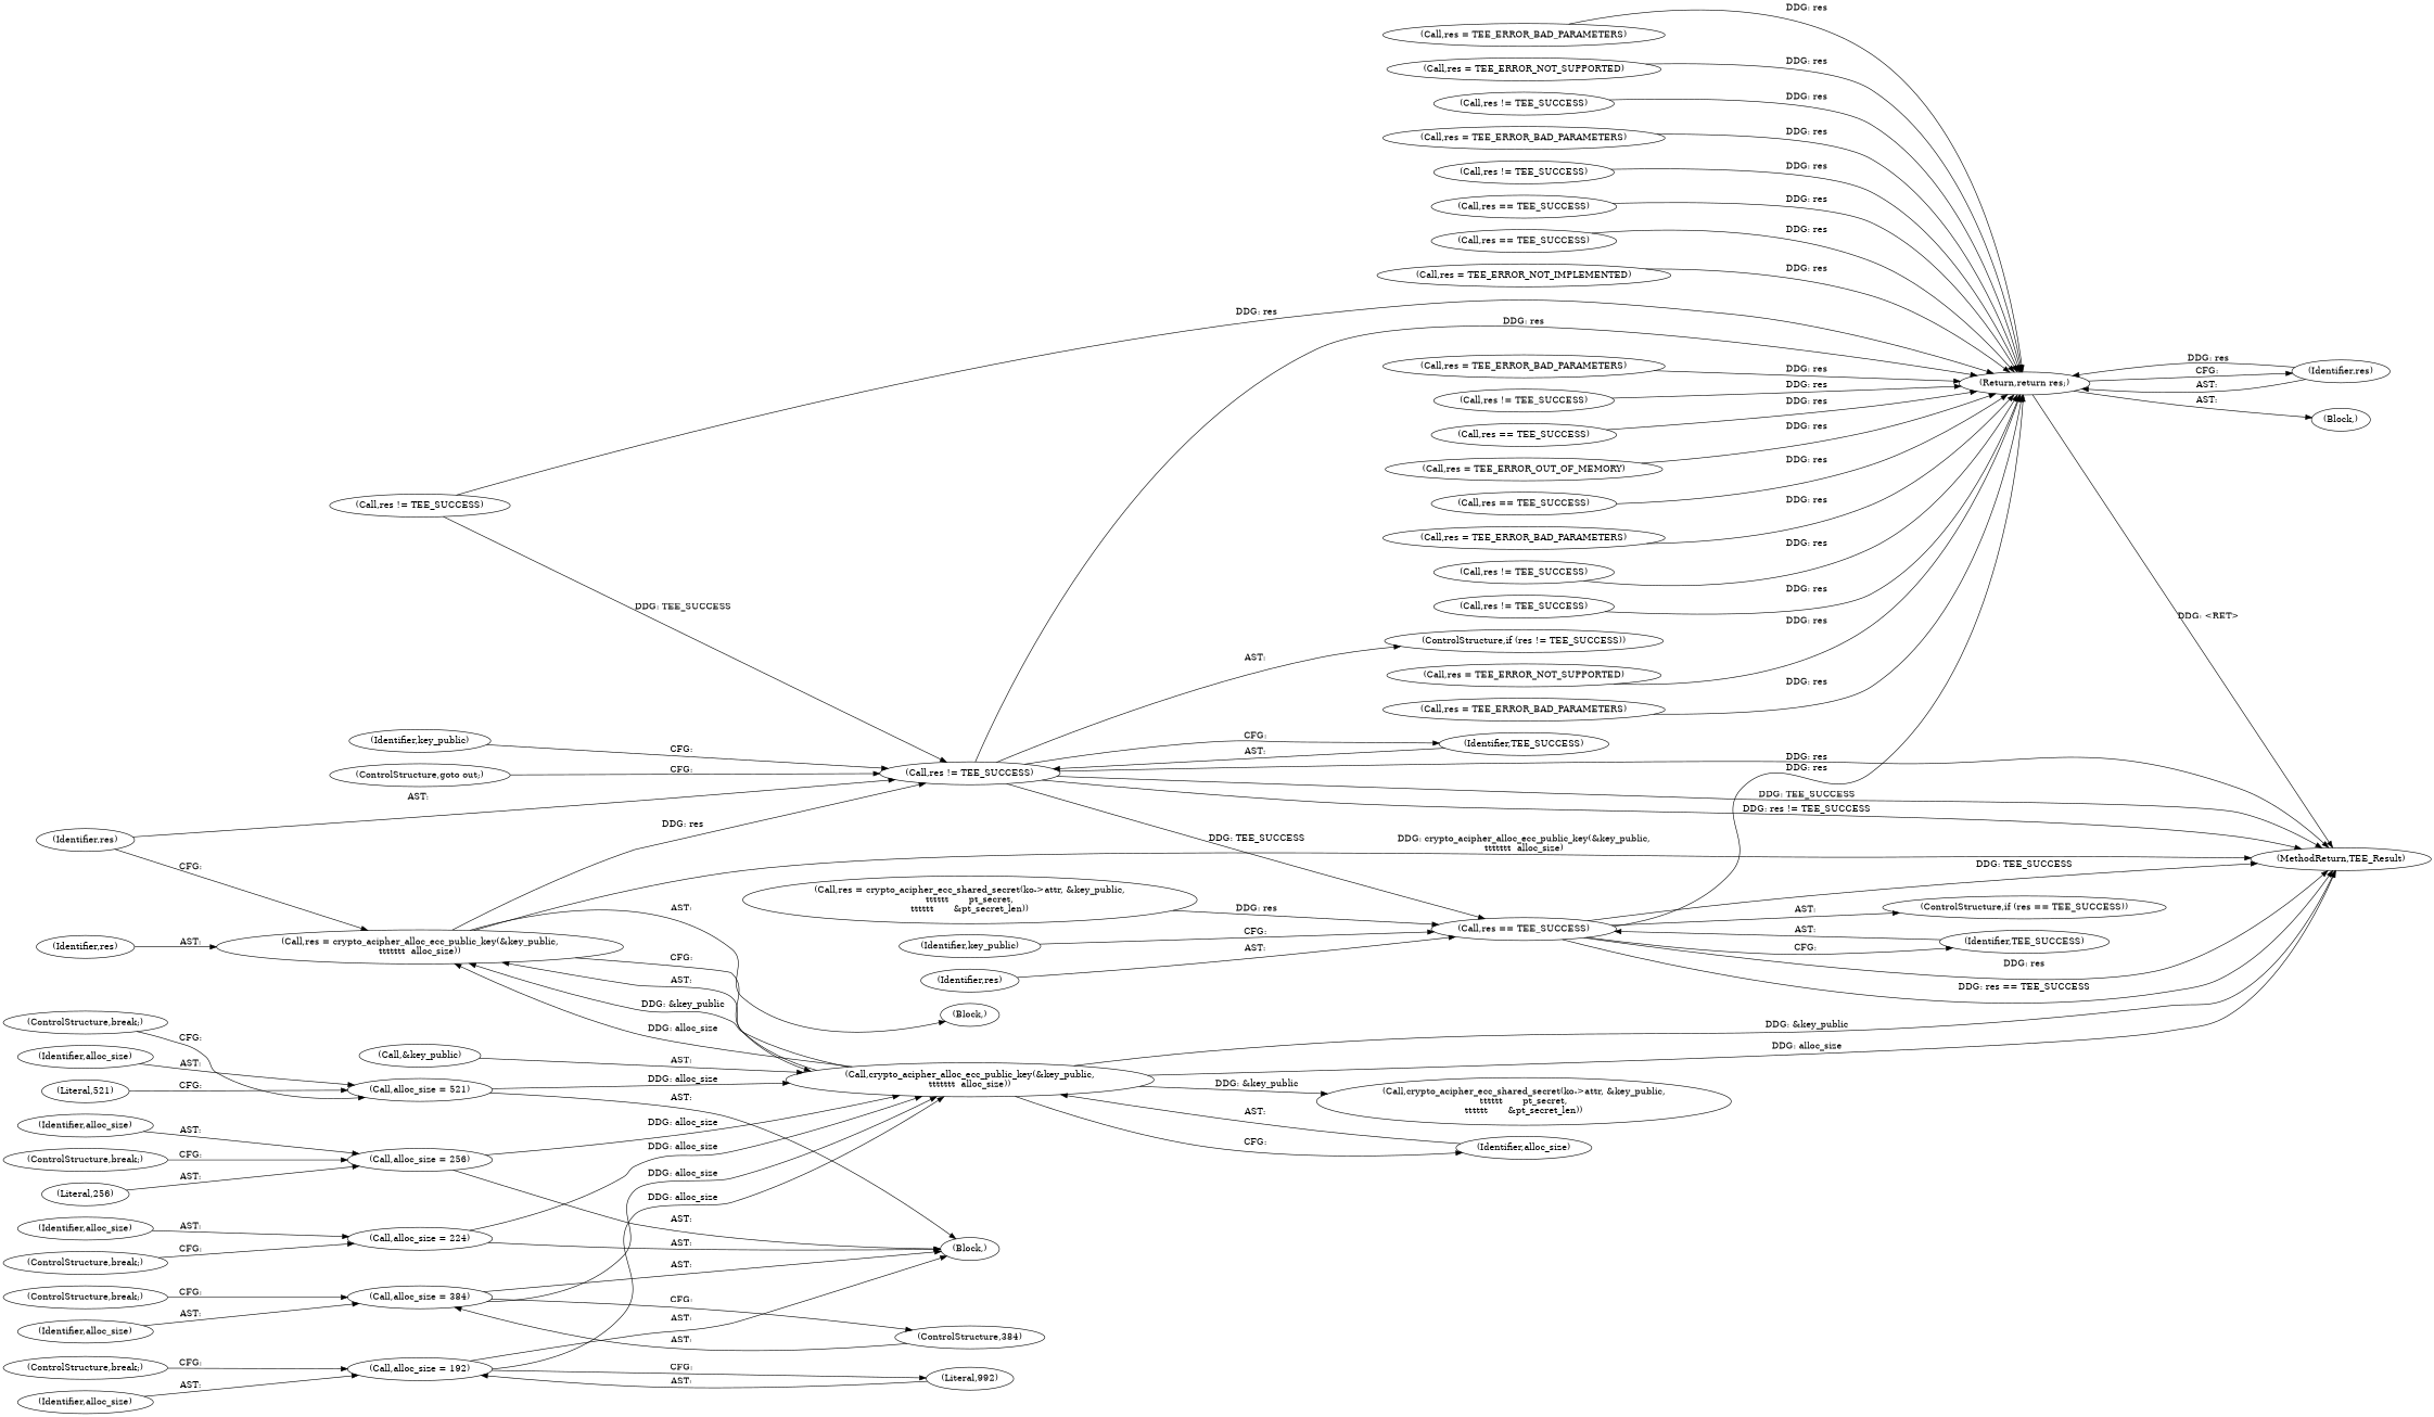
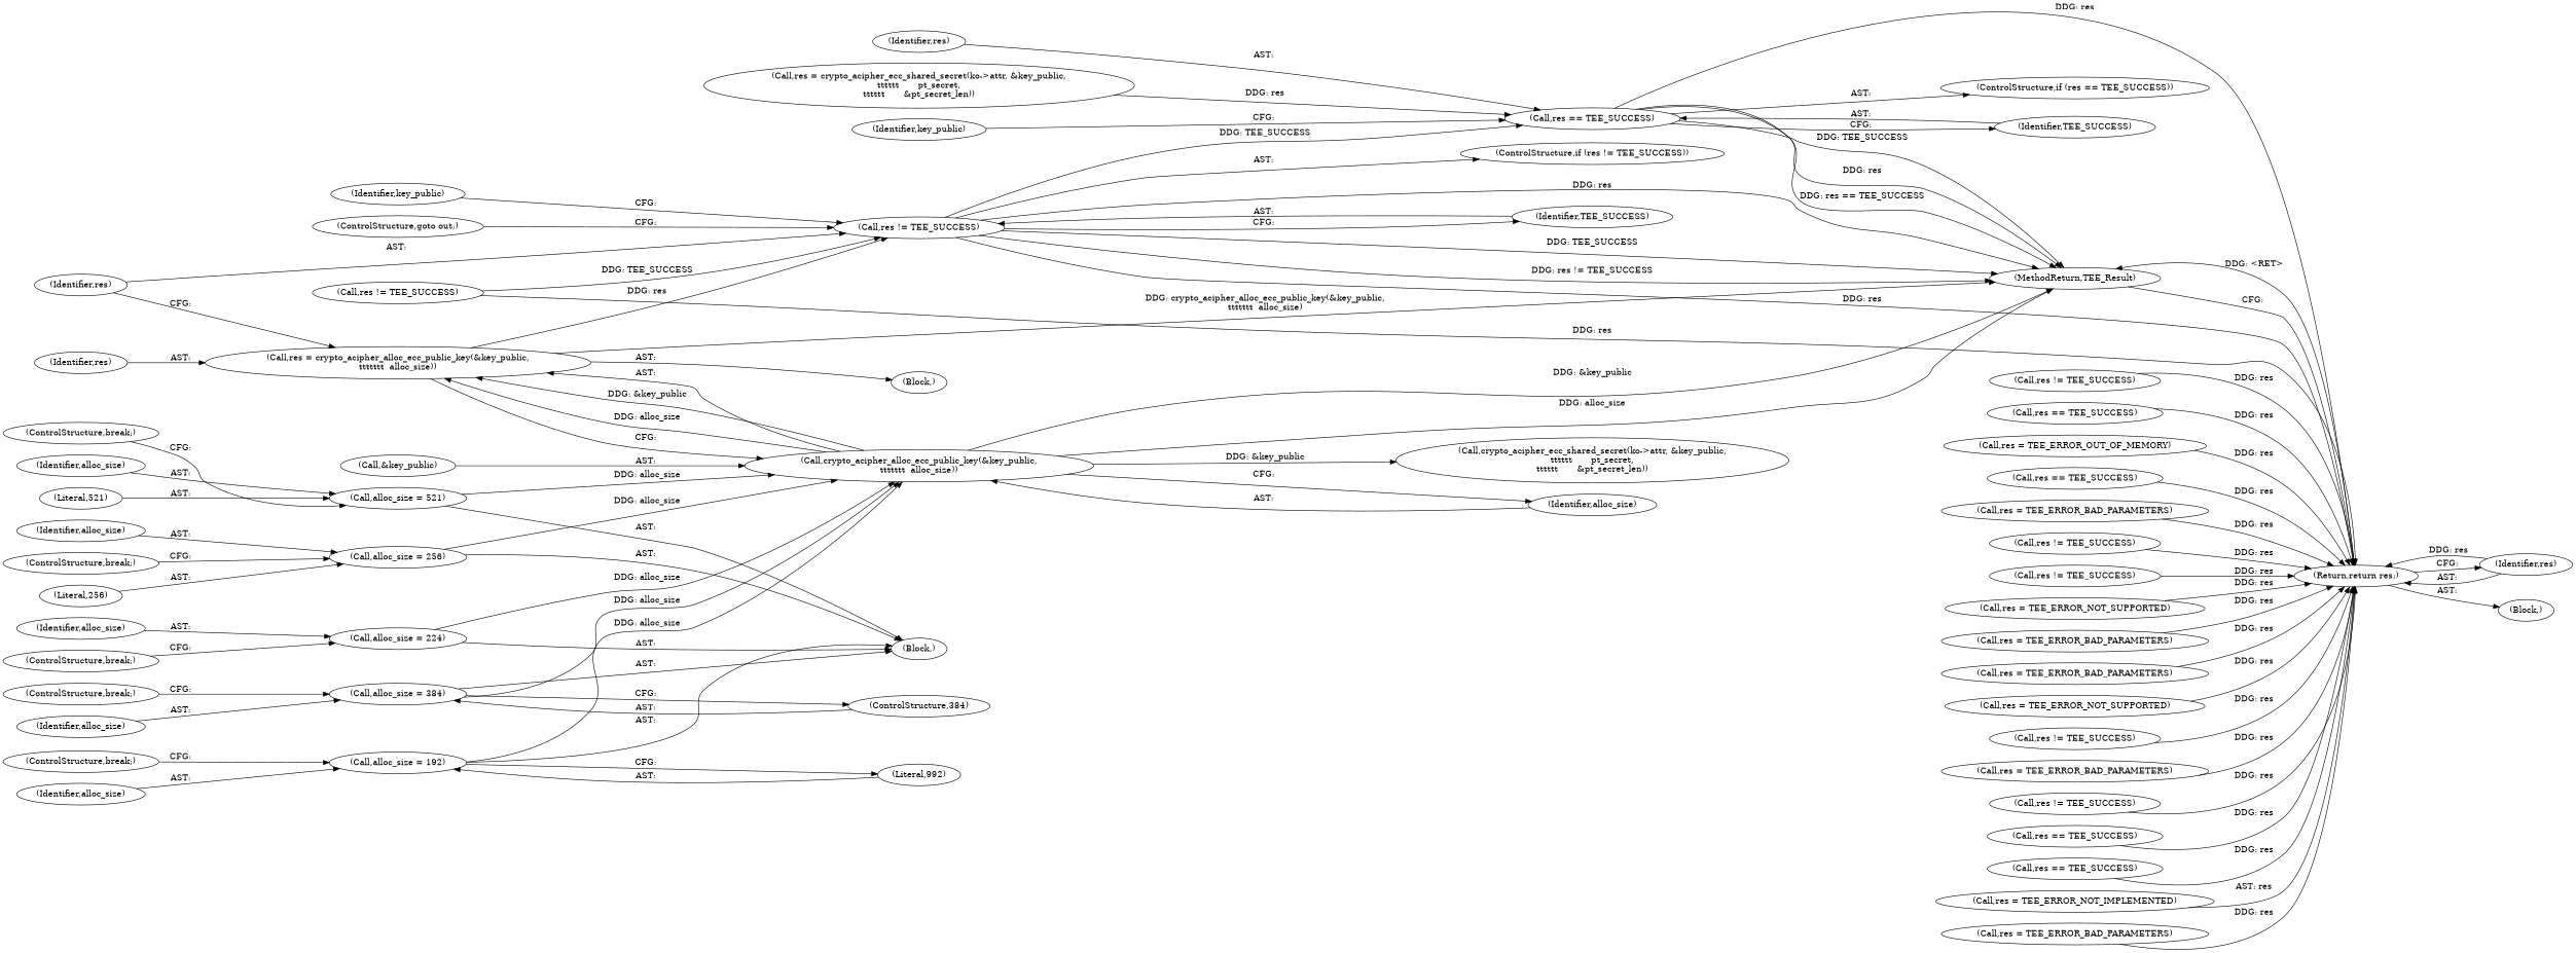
  digraph {
    rankdir=LR
    n1 [label="(Call,res = crypto_acipher_alloc_ecc_public_key(&key_public,\n\t\t\t\t\t\t\t  alloc_size))"]
    n2 [label="(Call,crypto_acipher_alloc_ecc_public_key(&key_public,\n\t\t\t\t\t\t\t  alloc_size))"]
    n3 [label="(Call,res != TEE_SUCCESS)"]
    n4 [label="(MethodReturn,TEE_Result)"]
    n5 [label="(Block,)"]
    n6 [label="(Identifier,alloc_size)"]
    n7 [label="(Call,crypto_acipher_ecc_shared_secret(ko->attr, &key_public,\n\t\t\t\t\t\t       pt_secret,\n\t\t\t\t\t\t       &pt_secret_len))"]
    n8 [label="(Call,res == TEE_SUCCESS)"]
    n9 [label="(Return,return res;)"]
    n10 [label="(Identifier,TEE_SUCCESS)"]
    n11 [label="(ControlStructure,if (res != TEE_SUCCESS))"]
    n12 [label="(Call,alloc_size = 224)"]
    n13 [label="(Block,)"]
    n14 [label="(Call,alloc_size = 521)"]
    n15 [label="(Literal,521)"]
    n16 [label="(Call,alloc_size = 256)"]
    n17 [label="(Literal,256)"]
    n18 [label="(Call,alloc_size = 384)"]
    n19 [label="(ControlStructure,384)"]
    n20 [label="(Call,alloc_size = 192)"]
    n21 [label="(Literal,992)"]
    n22 [label="(ControlStructure,if (res == TEE_SUCCESS))"]
    n23 [label="(Identifier,TEE_SUCCESS)"]
    n24 [label="(Identifier,res)"]
    n25 [label="(Block,)"]
    n26 [label="(ControlStructure,break;)"]
    n27 [label="(Call,res != TEE_SUCCESS)"]
    n28 [label="(Call,res == TEE_SUCCESS)"]
    n29 [label="(Call,res = TEE_ERROR_OUT_OF_MEMORY)"]
    n30 [label="(Call,res == TEE_SUCCESS)"]
    n31 [label="(Identifier,alloc_size)"]
    n32 [label="(Identifier,alloc_size)"]
    n33 [label="(ControlStructure,break;)"]
    n34 [label="(ControlStructure,break;)"]
    n35 [label="(Identifier,key_public)"]
    n36 [label="(Call,&key_public)"]
    n37 [label="(Call,res = TEE_ERROR_BAD_PARAMETERS)"]
    n38 [label="(Call,res != TEE_SUCCESS)"]
    n39 [label="(Identifier,res)"]
    n40 [label="(ControlStructure,break;)"]
    n41 [label="(Call,res != TEE_SUCCESS)"]
    n42 [label="(Identifier,alloc_size)"]
    n43 [label="(Call,res = TEE_ERROR_NOT_SUPPORTED)"]
    n44 [label="(ControlStructure,break;)"]
    n45 [label="(Call,res = crypto_acipher_ecc_shared_secret(ko->attr, &key_public,\n\t\t\t\t\t\t       pt_secret,\n\t\t\t\t\t\t       &pt_secret_len))"]
    n46 [label="(ControlStructure,goto out;)"]
    n47 [label="(Call,res = TEE_ERROR_BAD_PARAMETERS)"]
    n48 [label="(Identifier,key_public)"]
    n49 [label="(Call,res = TEE_ERROR_BAD_PARAMETERS)"]
    n50 [label="(Call,res = TEE_ERROR_NOT_SUPPORTED)"]
    n51 [label="(Call,res != TEE_SUCCESS)"]
    n52 [label="(Call,res = TEE_ERROR_BAD_PARAMETERS)"]
    n53 [label="(Identifier,alloc_size)"]
    n54 [label="(Call,res != TEE_SUCCESS)"]
    n55 [label="(Call,res == TEE_SUCCESS)"]
    n56 [label="(Call,res == TEE_SUCCESS)"]
    n57 [label="(Identifier,res)"]
    n58 [label="(Identifier,alloc_size)"]
    n59 [label="(Call,res = TEE_ERROR_NOT_IMPLEMENTED)"]
    n60 [label="(Call,res != TEE_SUCCESS)"]
    n61 [label="(Identifier,res)"]
    n62 [label="(Call,res = TEE_ERROR_BAD_PARAMETERS)"]
    n1 -> n2 [label="CFG: "]
    n1 -> n3 [label="DDG: res"]
    n1 -> n4 [label="DDG: crypto_acipher_alloc_ecc_public_key(&key_public,\n\t\t\t\t\t\t\t  alloc_size)"]
    n1 -> n5 [label="AST: "]
    n2 -> n1 [label="AST: "]
    n2 -> n1 [label="DDG: &key_public"]
    n2 -> n1 [label="DDG: alloc_size"]
    n2 -> n4 [label="DDG: &key_public"]
    n2 -> n4 [label="DDG: alloc_size"]
    n2 -> n6 [label="CFG: "]
    n2 -> n7 [label="DDG: &key_public"]
    n3 -> n4 [label="DDG: res"]
    n3 -> n4 [label="DDG: TEE_SUCCESS"]
    n3 -> n4 [label="DDG: res != TEE_SUCCESS"]
    n3 -> n8 [label="DDG: TEE_SUCCESS"]
    n3 -> n9 [label="DDG: res"]
    n3 -> n10 [label="CFG: "]
    n3 -> n11 [label="AST: "]
+   n4 -> n9 [label="CFG: "]
    n6 -> n2 [label="AST: "]
    n8 -> n4 [label="DDG: res"]
    n8 -> n4 [label="DDG: res == TEE_SUCCESS"]
    n8 -> n4 [label="DDG: TEE_SUCCESS"]
    n8 -> n9 [label="DDG: res"]
    n8 -> n22 [label="AST: "]
    n8 -> n23 [label="CFG: "]
    n9 -> n4 [label="DDG: <RET>"]
    n9 -> n24 [label="CFG: "]
    n9 -> n25 [label="AST: "]
    n10 -> n3 [label="AST: "]
    n12 -> n2 [label="DDG: alloc_size"]
    n12 -> n13 [label="AST: "]
    n14 -> n2 [label="DDG: alloc_size"]
    n14 -> n13 [label="AST: "]
-   n15 -> n14 [label="CFG: "]
+   n15 -> n14 [label="AST: "]
    n16 -> n2 [label="DDG: alloc_size"]
    n16 -> n13 [label="AST: "]
    n17 -> n16 [label="AST: "]
    n18 -> n2 [label="DDG: alloc_size"]
    n18 -> n13 [label="AST: "]
    n18 -> n19 [label="CFG: "]
    n19 -> n18 [label="AST: "]
    n20 -> n2 [label="DDG: alloc_size"]
    n20 -> n13 [label="AST: "]
    n20 -> n21 [label="CFG: "]
    n21 -> n20 [label="AST: "]
    n23 -> n8 [label="AST: "]
    n24 -> n9 [label="AST: "]
    n24 -> n9 [label="DDG: res"]
    n26 -> n20 [label="CFG: "]
    n27 -> n9 [label="DDG: res"]
    n28 -> n9 [label="DDG: res"]
    n29 -> n9 [label="DDG: res"]
    n30 -> n9 [label="DDG: res"]
    n31 -> n20 [label="AST: "]
    n32 -> n12 [label="AST: "]
    n33 -> n12 [label="CFG: "]
    n34 -> n18 [label="CFG: "]
    n35 -> n3 [label="CFG: "]
    n36 -> n2 [label="AST: "]
    n37 -> n9 [label="DDG: res"]
    n38 -> n9 [label="DDG: res"]
    n39 -> n1 [label="AST: "]
    n40 -> n14 [label="CFG: "]
    n41 -> n9 [label="DDG: res"]
    n42 -> n16 [label="AST: "]
    n43 -> n9 [label="DDG: res"]
    n44 -> n16 [label="CFG: "]
    n45 -> n8 [label="DDG: res"]
    n46 -> n3 [label="CFG: "]
    n47 -> n9 [label="DDG: res"]
    n48 -> n8 [label="CFG: "]
    n49 -> n9 [label="DDG: res"]
    n50 -> n9 [label="DDG: res"]
    n51 -> n9 [label="DDG: res"]
    n52 -> n9 [label="DDG: res"]
    n53 -> n14 [label="AST: "]
    n54 -> n9 [label="DDG: res"]
    n55 -> n9 [label="DDG: res"]
    n56 -> n9 [label="DDG: res"]
    n57 -> n1 [label="CFG: "]
    n57 -> n3 [label="AST: "]
    n58 -> n18 [label="AST: "]
-   n59 -> n9 [label="DDG: res"]
+   n59 -> n9 [label="AST: res"]
    n60 -> n3 [label="DDG: TEE_SUCCESS"]
    n60 -> n9 [label="DDG: res"]
    n61 -> n8 [label="AST: "]
    n62 -> n9 [label="DDG: res"]
  }
